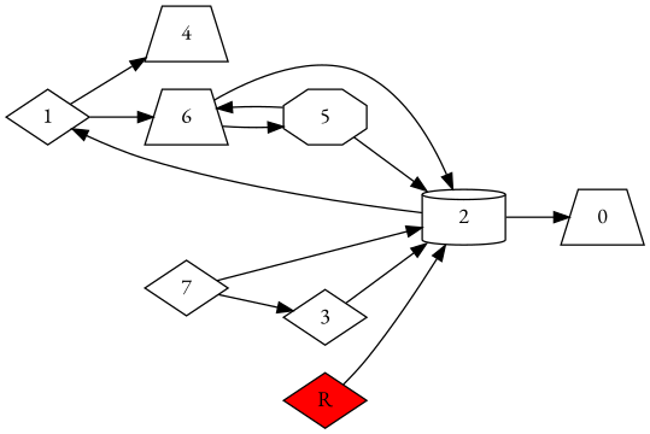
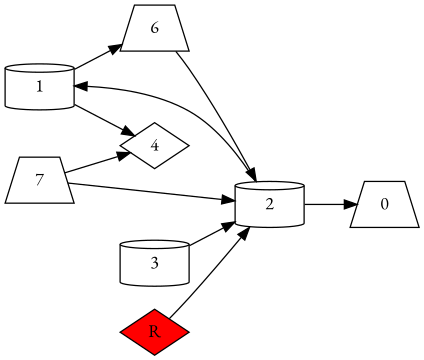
  digraph {
    fontname="EB Garamond"
    rankdir=LR
    node [fontname="EB Garamond" shape=trapezium]
    edge [fontname="EB Garamond"]
-   1 [shape=diamond]
-   4
+   1 [shape=cylinder]
+   4 [shape=diamond]
    6
    2 [shape=cylinder]
    n5 [label=0]
-   7 [shape=diamond]
-   3 [shape=diamond]
-   5 [shape=octagon]
+   7
+   3 [shape=cylinder]
    R [fillcolor="#ff0000" shape=diamond style=filled]
    1 -> 4
    1 -> 6
    6 -> 2
-   6 -> 5
    2 -> 1
    2 -> n5
-   7 -> 3
+   7 -> 4
    7 -> 2
    3 -> 2
-   5 -> 6
-   5 -> 2
    R -> 2
  }
